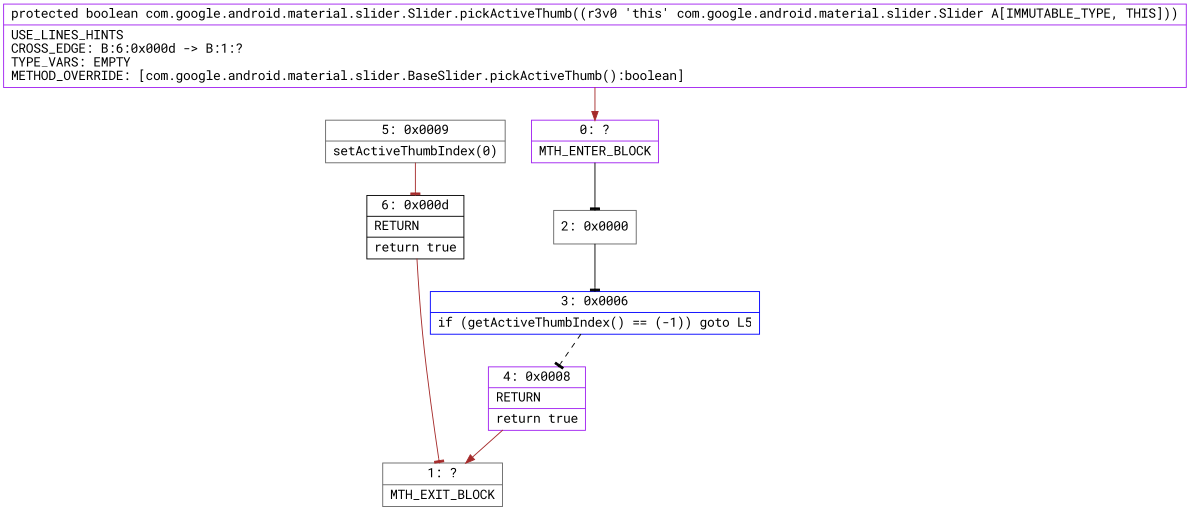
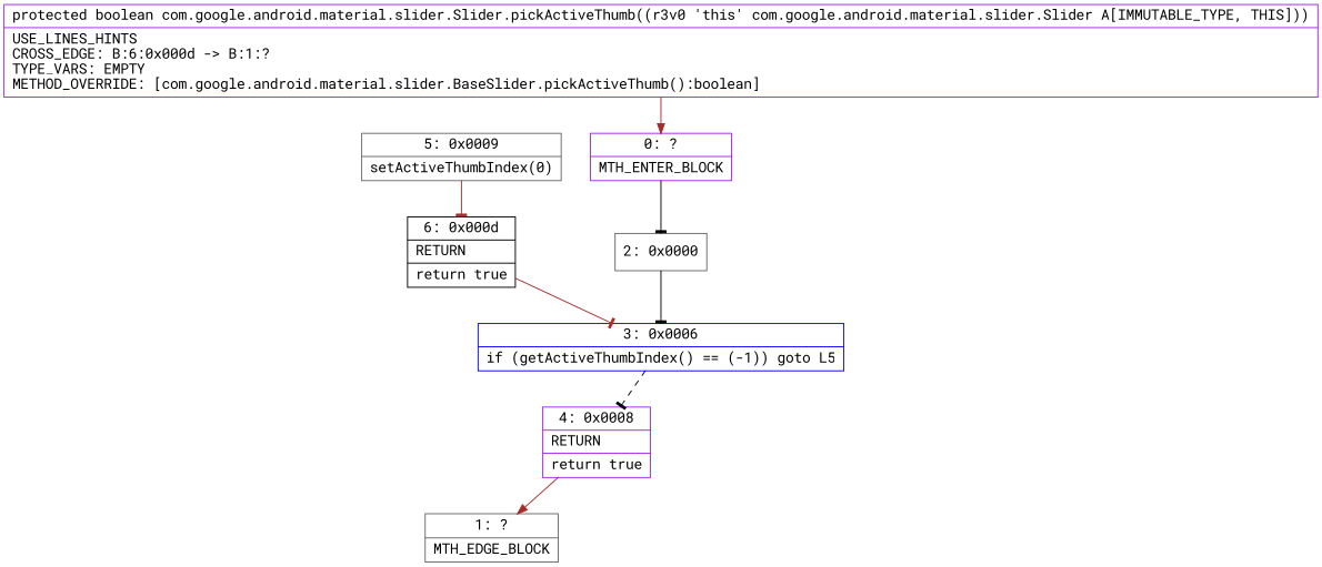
  digraph {
    fontname="Roboto Mono"
    node [color=purple fontname="Roboto Mono" shape=record]
    edge [arrowhead=tee color=brown fontname="Roboto Mono"]
    n1 [label="{0\:\ ?|MTH_ENTER_BLOCK\l}"]
    n2 [color=gray40 label="{2\:\ 0x0000}"]
    n3 [color=blue label="{3\:\ 0x0006|if (getActiveThumbIndex() == (\-1)) goto L5\l}"]
    n4 [label="{4\:\ 0x0008|RETURN\l|return true\l}"]
-   n5 [color=gray40 label="{1\:\ ?|MTH_EXIT_BLOCK\l}"]
+   n5 [color=gray40 label="{1\:\ ?|MTH_EDGE_BLOCK\l}"]
    n6 [color=gray40 label="{5\:\ 0x0009|setActiveThumbIndex(0)\l}"]
    n7 [color=black label="{6\:\ 0x000d|RETURN\l|return true\l}"]
    n8 [label="{protected boolean com.google.android.material.slider.Slider.pickActiveThumb((r3v0 'this' com.google.android.material.slider.Slider A[IMMUTABLE_TYPE, THIS]))  | USE_LINES_HINTS\lCROSS_EDGE: B:6:0x000d \-\> B:1:?\lTYPE_VARS: EMPTY\lMETHOD_OVERRIDE: [com.google.android.material.slider.BaseSlider.pickActiveThumb():boolean]\l}"]
    n1 -> n2 [color=black]
    n2 -> n3 [color=black]
    n3 -> n4 [color=black style=dashed]
    n4 -> n5 [arrowhead=normal]
    n6 -> n7
-   n7 -> n5
+   n7 -> n3
    n8 -> n1 [arrowhead=normal]
  }
